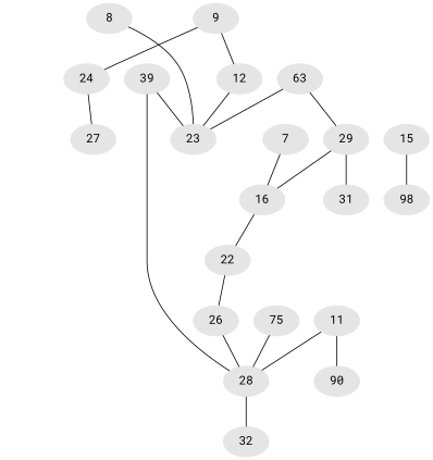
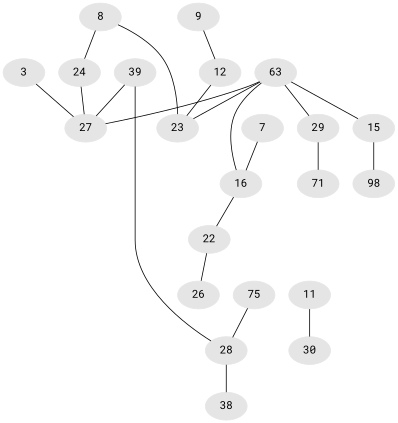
  graph {
    fontname="Roboto Mono"
    node [color=gray90 fontname="Roboto Mono" style=filled]
    edge [fontname="Roboto Mono" weight=1.0]
+   3
    27
    n3 [label=8]
    23
    24
    7
    16
    22
    n9 [label=12]
    9
    11
    28
-   30 [label=90]
-   32
+   30
+   32 [label=38]
    n15 [label=63]
    15
    29
    n18 [label=98]
-   31
+   31 [label=71]
    26
    n21 [label=39]
    n22 [label=75]
+   3 -- 27
    n3 -- 23
-   9 -- 24
+   n3 -- 24
    24 -- 27
    7 -- 16
    16 -- 22
    22 -- 26
    n9 -- 23
    9 -- n9
-   11 -- 28
    11 -- 30
    28 -- 32
+   n15 -- 27
    n15 -- 23
-   29 -- 16
+   n15 -- 16
+   n15 -- 15
    n15 -- 29
    15 -- n18
    29 -- 31
-   26 -- 28
-   n21 -- 23
+   n21 -- 27
    n21 -- 28
    n22 -- 28
  }
